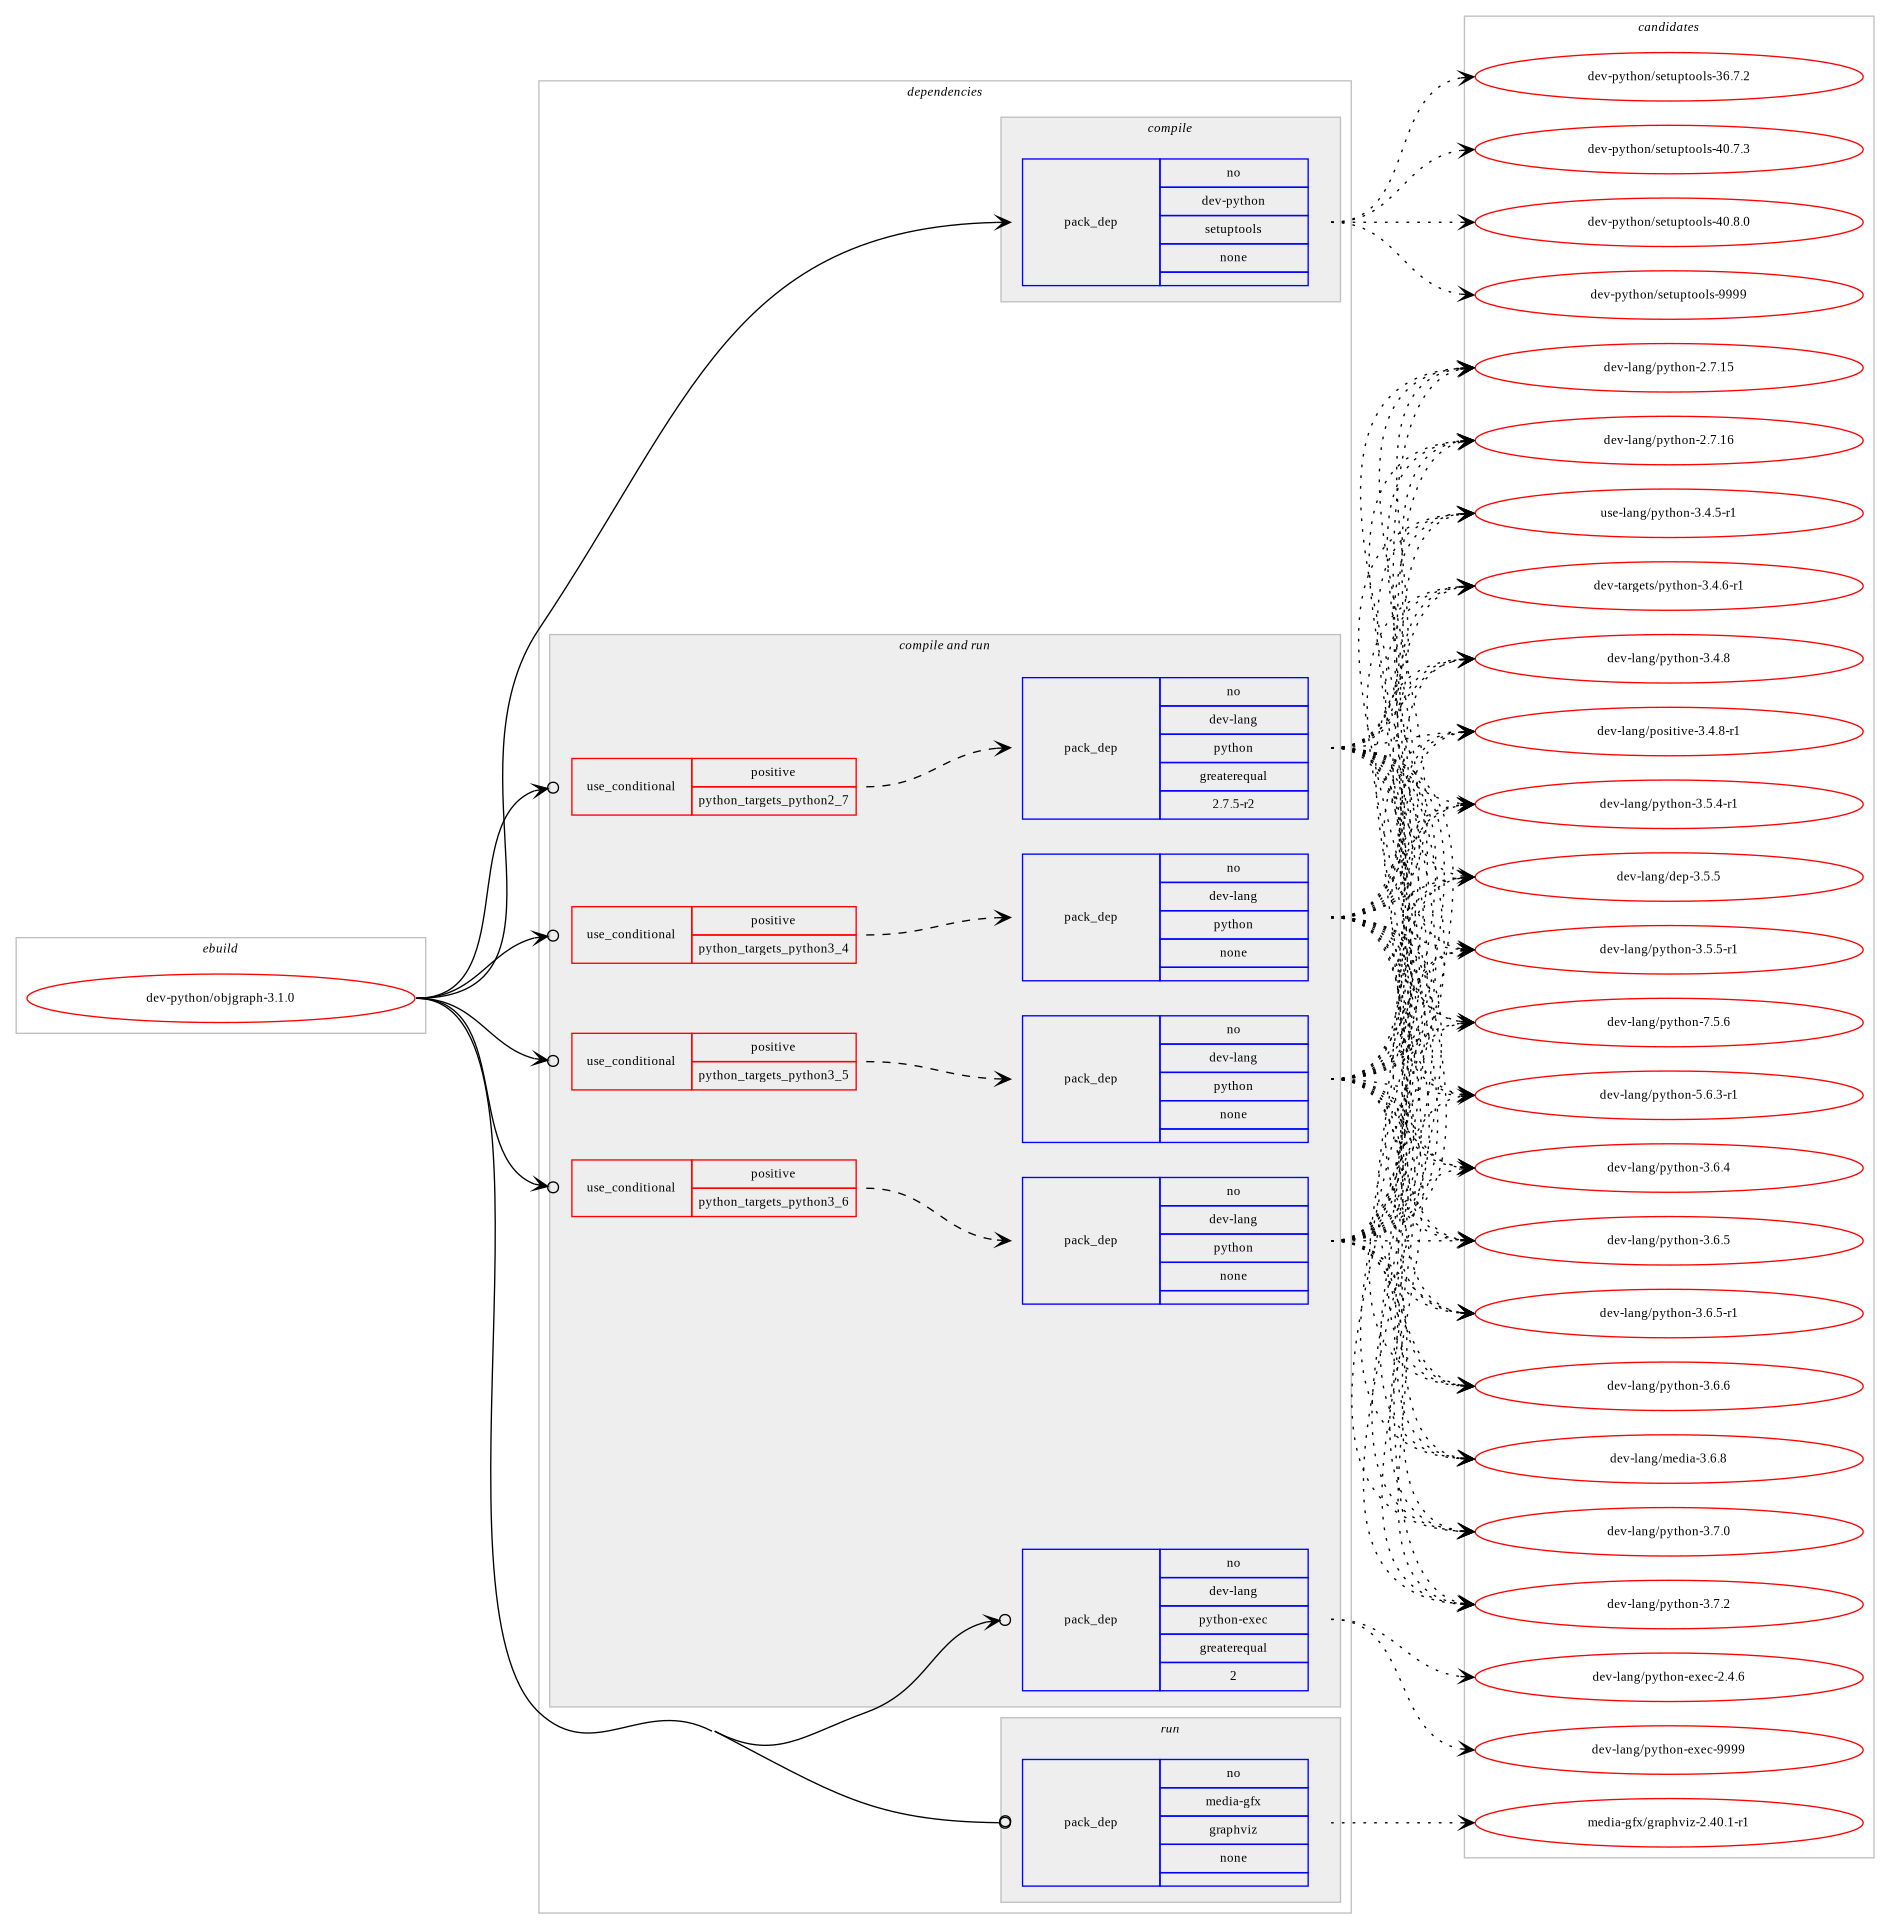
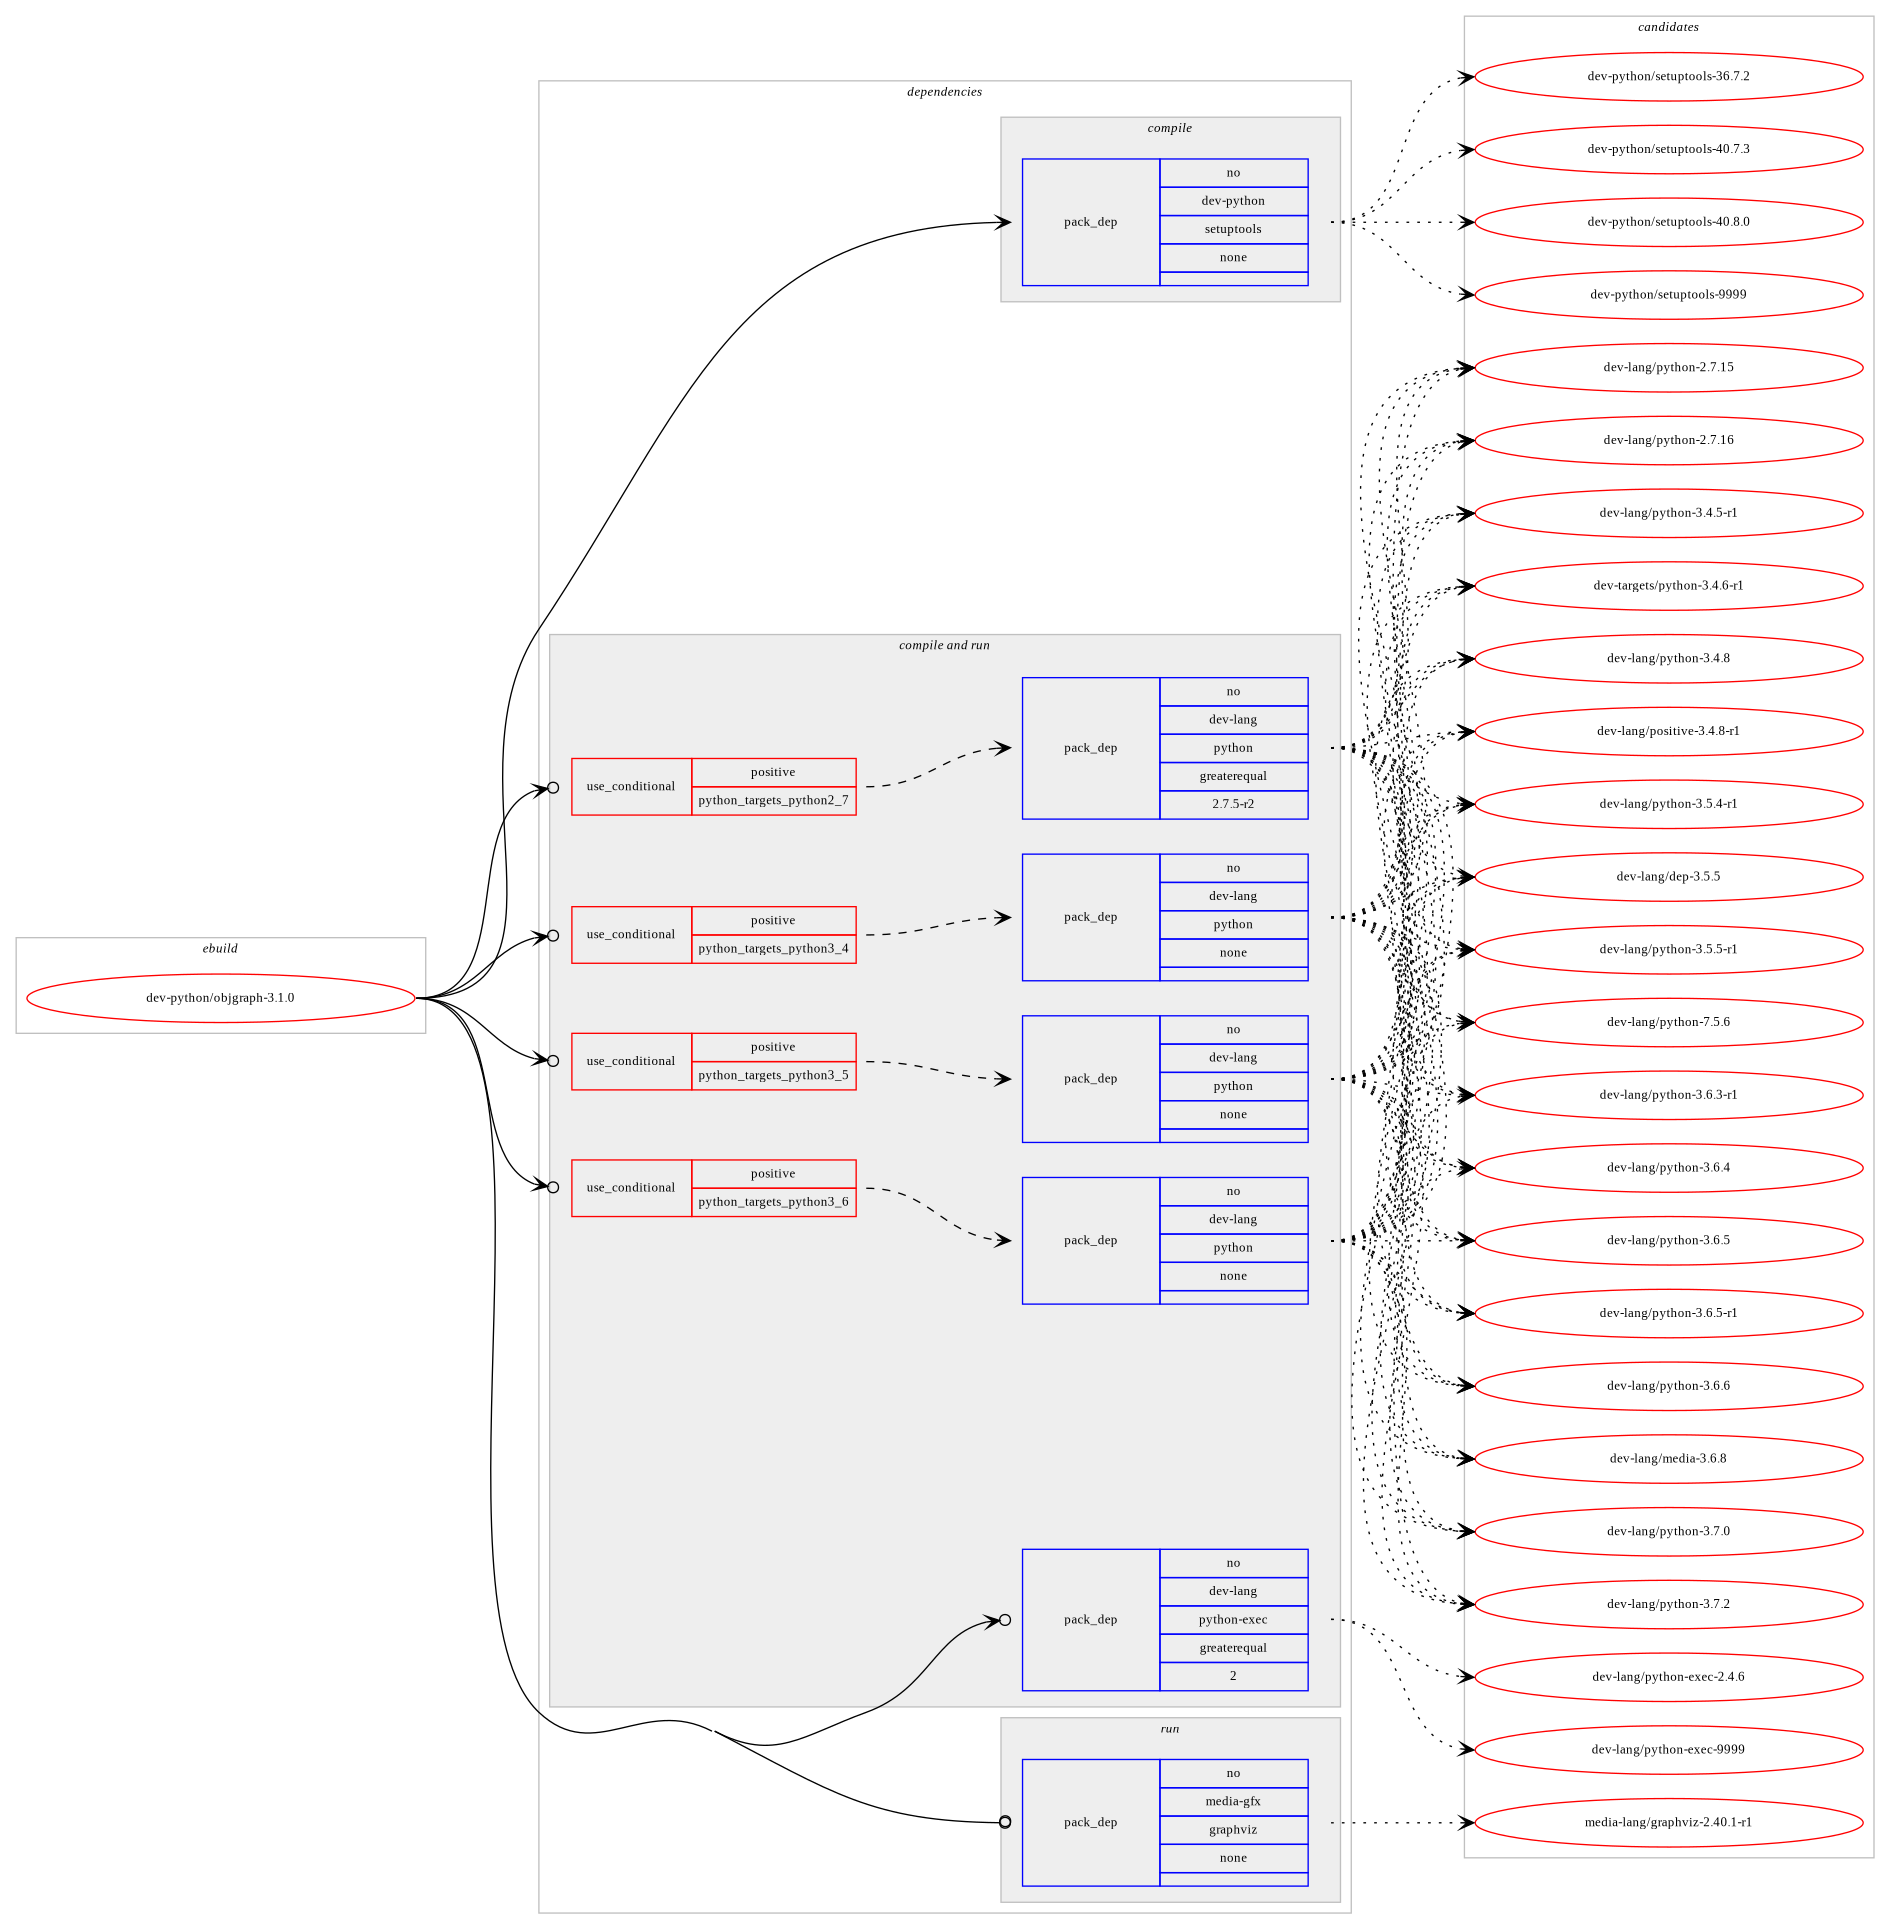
  digraph {
    compound=true
    concentrate=true
    fontname="Liberation Serif"
    fontsize=10
    newrank=true
    rankdir=LR
    ranksep=1.5
    node [color=red fontname="Liberation Serif" fontsize=10]
    edge [arrowhead=vee fontname="Liberation Serif" headport=w style=dotted tailport=e weight=100]
    n1 [label="dev-python/objgraph-3.1.0" width=4]
    n2 [color=blue label=<<TABLE BORDER="0" CELLBORDER="1" CELLSPACING="0" CELLPADDING="4" WIDTH="220"><TR><TD ROWSPAN="6" CELLPADDING="30">pack_dep</TD></TR><TR><TD WIDTH="110">no</TD></TR><TR><TD>dev-python</TD></TR><TR><TD>setuptools</TD></TR><TR><TD>none</TD></TR><TR><TD></TD></TR></TABLE>> shape=none]
    n3 [color=blue label=<<TABLE BORDER="0" CELLBORDER="1" CELLSPACING="0" CELLPADDING="4" WIDTH="220"><TR><TD ROWSPAN="6" CELLPADDING="30">pack_dep</TD></TR><TR><TD WIDTH="110">no</TD></TR><TR><TD>dev-lang</TD></TR><TR><TD>python</TD></TR><TR><TD>greaterequal</TD></TR><TR><TD>2.7.5-r2</TD></TR></TABLE>> shape=none]
    n4 [label=<<TABLE BORDER="0" CELLBORDER="1" CELLSPACING="0" CELLPADDING="4"><TR><TD ROWSPAN="3" CELLPADDING="10">use_conditional</TD></TR><TR><TD>positive</TD></TR><TR><TD>python_targets_python2_7</TD></TR></TABLE>> shape=none]
    n5 [color=blue label=<<TABLE BORDER="0" CELLBORDER="1" CELLSPACING="0" CELLPADDING="4" WIDTH="220"><TR><TD ROWSPAN="6" CELLPADDING="30">pack_dep</TD></TR><TR><TD WIDTH="110">no</TD></TR><TR><TD>dev-lang</TD></TR><TR><TD>python</TD></TR><TR><TD>none</TD></TR><TR><TD></TD></TR></TABLE>> shape=none]
    n6 [label=<<TABLE BORDER="0" CELLBORDER="1" CELLSPACING="0" CELLPADDING="4"><TR><TD ROWSPAN="3" CELLPADDING="10">use_conditional</TD></TR><TR><TD>positive</TD></TR><TR><TD>python_targets_python3_4</TD></TR></TABLE>> shape=none]
    n7 [color=blue label=<<TABLE BORDER="0" CELLBORDER="1" CELLSPACING="0" CELLPADDING="4" WIDTH="220"><TR><TD ROWSPAN="6" CELLPADDING="30">pack_dep</TD></TR><TR><TD WIDTH="110">no</TD></TR><TR><TD>dev-lang</TD></TR><TR><TD>python</TD></TR><TR><TD>none</TD></TR><TR><TD></TD></TR></TABLE>> shape=none]
    n8 [label=<<TABLE BORDER="0" CELLBORDER="1" CELLSPACING="0" CELLPADDING="4"><TR><TD ROWSPAN="3" CELLPADDING="10">use_conditional</TD></TR><TR><TD>positive</TD></TR><TR><TD>python_targets_python3_5</TD></TR></TABLE>> shape=none]
    n9 [color=blue label=<<TABLE BORDER="0" CELLBORDER="1" CELLSPACING="0" CELLPADDING="4" WIDTH="220"><TR><TD ROWSPAN="6" CELLPADDING="30">pack_dep</TD></TR><TR><TD WIDTH="110">no</TD></TR><TR><TD>dev-lang</TD></TR><TR><TD>python</TD></TR><TR><TD>none</TD></TR><TR><TD></TD></TR></TABLE>> shape=none]
    n10 [label=<<TABLE BORDER="0" CELLBORDER="1" CELLSPACING="0" CELLPADDING="4"><TR><TD ROWSPAN="3" CELLPADDING="10">use_conditional</TD></TR><TR><TD>positive</TD></TR><TR><TD>python_targets_python3_6</TD></TR></TABLE>> shape=none]
    n11 [color=blue label=<<TABLE BORDER="0" CELLBORDER="1" CELLSPACING="0" CELLPADDING="4" WIDTH="220"><TR><TD ROWSPAN="6" CELLPADDING="30">pack_dep</TD></TR><TR><TD WIDTH="110">no</TD></TR><TR><TD>dev-lang</TD></TR><TR><TD>python-exec</TD></TR><TR><TD>greaterequal</TD></TR><TR><TD>2</TD></TR></TABLE>> shape=none]
    n12 [color=blue label=<<TABLE BORDER="0" CELLBORDER="1" CELLSPACING="0" CELLPADDING="4" WIDTH="220"><TR><TD ROWSPAN="6" CELLPADDING="30">pack_dep</TD></TR><TR><TD WIDTH="110">no</TD></TR><TR><TD>media-gfx</TD></TR><TR><TD>graphviz</TD></TR><TR><TD>none</TD></TR><TR><TD></TD></TR></TABLE>> shape=none]
    n13 [label="dev-python/setuptools-36.7.2" width=4]
    n14 [label="dev-python/setuptools-40.7.3" width=4]
    n15 [label="dev-python/setuptools-40.8.0" width=4]
    n16 [label="dev-python/setuptools-9999" width=4]
    n17 [label="dev-lang/python-2.7.15" width=4]
    n18 [label="dev-lang/python-2.7.16" width=4]
-   n19 [label="use-lang/python-3.4.5-r1" width=4]
+   n19 [label="dev-lang/python-3.4.5-r1" width=4]
    n20 [label="dev-targets/python-3.4.6-r1" width=4]
    n21 [label="dev-lang/python-3.4.8" width=4]
    n22 [label="dev-lang/positive-3.4.8-r1" width=4]
    n23 [label="dev-lang/python-3.5.4-r1" width=4]
    n24 [label="dev-lang/dep-3.5.5" width=4]
    n25 [label="dev-lang/python-3.5.5-r1" width=4]
    n26 [label="dev-lang/python-7.5.6" width=4]
-   n27 [label="dev-lang/python-5.6.3-r1" width=4]
+   n27 [label="dev-lang/python-3.6.3-r1" width=4]
    n28 [label="dev-lang/python-3.6.4" width=4]
    n29 [label="dev-lang/python-3.6.5" width=4]
    n30 [label="dev-lang/python-3.6.5-r1" width=4]
    n31 [label="dev-lang/python-3.6.6" width=4]
    n32 [label="dev-lang/media-3.6.8" width=4]
    n33 [label="dev-lang/python-3.7.0" width=4]
    n34 [label="dev-lang/python-3.7.2" width=4]
    n35 [label="dev-lang/python-exec-2.4.6" width=4]
    n36 [label="dev-lang/python-exec-9999" width=4]
-   n37 [label="media-gfx/graphviz-2.40.1-r1" width=4]
+   n37 [label="media-lang/graphviz-2.40.1-r1" width=4]
    subgraph cluster_1 {
      color=gray
      label=<<i>ebuild</i>>
      rank=same
      n1
    }
    subgraph cluster_2 {
      color=gray
      label=<<i>dependencies</i>>
      subgraph cluster_3 {
        color=gray
        fillcolor="#eeeeee"
        label=<<i>compile</i>>
        style=filled
        subgraph sub_4 {
          color=gray
          fillcolor="#eeeeee"
          label=<<i>compile</i>>
          style=filled
          n2
        }
      }
      subgraph cluster_5 {
        color=gray
        fillcolor="#eeeeee"
        label=<<i>compile and run</i>>
        style=filled
        subgraph sub_6 {
          color=gray
          fillcolor="#eeeeee"
          label=<<i>compile and run</i>>
          style=filled
          n4
          subgraph sub_7 {
            color=gray
            fillcolor="#eeeeee"
            label=<<i>compile and run</i>>
            style=filled
            n3
          }
        }
        subgraph sub_8 {
          color=gray
          fillcolor="#eeeeee"
          label=<<i>compile and run</i>>
          style=filled
          n6
          subgraph sub_9 {
            color=gray
            fillcolor="#eeeeee"
            label=<<i>compile and run</i>>
            style=filled
            n5
          }
        }
        subgraph sub_10 {
          color=gray
          fillcolor="#eeeeee"
          label=<<i>compile and run</i>>
          style=filled
          n8
          subgraph sub_11 {
            color=gray
            fillcolor="#eeeeee"
            label=<<i>compile and run</i>>
            style=filled
            n7
          }
        }
        subgraph sub_12 {
          color=gray
          fillcolor="#eeeeee"
          label=<<i>compile and run</i>>
          style=filled
          n10
          subgraph sub_13 {
            color=gray
            fillcolor="#eeeeee"
            label=<<i>compile and run</i>>
            style=filled
            n9
          }
        }
        subgraph sub_14 {
          color=gray
          fillcolor="#eeeeee"
          label=<<i>compile and run</i>>
          style=filled
          n11
        }
      }
      subgraph cluster_15 {
        color=gray
        fillcolor="#eeeeee"
        label=<<i>run</i>>
        style=filled
        subgraph sub_16 {
          color=gray
          fillcolor="#eeeeee"
          label=<<i>run</i>>
          style=filled
          n12
        }
      }
    }
    subgraph cluster_17 {
      color=gray
      label=<<i>candidates</i>>
      rank=same
      subgraph sub_18 {
        color=black
        label=<<i>candidates</i>>
        nodesep=1
        rank=same
        n13
        n14
        n15
        n16
      }
      subgraph sub_19 {
        color=black
        label=<<i>candidates</i>>
        nodesep=1
        rank=same
        n17
        n18
        n19
        n20
        n21
        n22
        n23
        n24
        n25
        n26
        n27
        n28
        n29
        n30
        n31
        n32
        n33
        n34
      }
      subgraph sub_20 {
        color=black
        label=<<i>candidates</i>>
        nodesep=1
        rank=same
        n17
        n18
        n19
        n20
        n21
        n22
        n23
        n24
        n25
        n26
        n27
        n28
        n29
        n30
        n31
        n32
        n33
        n34
      }
      subgraph sub_21 {
        color=black
        label=<<i>candidates</i>>
        nodesep=1
        rank=same
        n17
        n18
        n19
        n20
        n21
        n22
        n23
        n24
        n25
        n26
        n27
        n28
        n29
        n30
        n31
        n32
        n33
        n34
      }
      subgraph sub_22 {
        color=black
        label=<<i>candidates</i>>
        nodesep=1
        rank=same
        n17
        n18
        n19
        n20
        n21
        n22
        n23
        n24
        n25
        n26
        n27
        n28
        n29
        n30
        n31
        n32
        n33
        n34
      }
      subgraph sub_23 {
        color=black
        label=<<i>candidates</i>>
        nodesep=1
        rank=same
        n35
        n36
      }
      subgraph sub_24 {
        color=black
        label=<<i>candidates</i>>
        nodesep=1
        rank=same
        n37
      }
    }
    n1 -> n2 [style=solid weight=20]
    n1 -> n4 [arrowhead=odotvee style=solid weight=20]
    n1 -> n6 [arrowhead=odotvee style=solid weight=20]
    n1 -> n8 [arrowhead=odotvee style=solid weight=20]
    n1 -> n10 [arrowhead=odotvee style=solid weight=20]
    n1 -> n11 [arrowhead=odotvee style=solid weight=20]
    n1 -> n12 [arrowhead=odot style=solid weight=20]
    n2 -> n13
    n2 -> n14
    n2 -> n15
    n2 -> n16
    n3 -> n17
    n3 -> n18
    n3 -> n19
    n3 -> n20
    n3 -> n21
    n3 -> n22
    n3 -> n23
    n3 -> n24
    n3 -> n25
    n3 -> n26
    n3 -> n27
    n3 -> n28
    n3 -> n29
    n3 -> n30
    n3 -> n31
    n3 -> n32
    n3 -> n33
    n3 -> n34
    n4 -> n3 [style=dashed weight=20]
    n5 -> n17
    n5 -> n18
    n5 -> n19
    n5 -> n20
    n5 -> n21
    n5 -> n22
    n5 -> n23
    n5 -> n24
    n5 -> n25
    n5 -> n26
    n5 -> n27
    n5 -> n28
    n5 -> n29
    n5 -> n30
    n5 -> n31
    n5 -> n32
    n5 -> n33
    n5 -> n34
    n6 -> n5 [style=dashed weight=20]
    n7 -> n17
    n7 -> n18
    n7 -> n19
    n7 -> n20
    n7 -> n21
    n7 -> n22
    n7 -> n23
    n7 -> n24
    n7 -> n25
    n7 -> n26
    n7 -> n27
    n7 -> n28
    n7 -> n29
    n7 -> n30
    n7 -> n31
    n7 -> n32
    n7 -> n33
    n7 -> n34
    n8 -> n7 [style=dashed weight=20]
    n9 -> n17
    n9 -> n18
    n9 -> n19
    n9 -> n20
    n9 -> n21
    n9 -> n22
    n9 -> n23
    n9 -> n24
    n9 -> n25
    n9 -> n26
    n9 -> n27
    n9 -> n28
    n9 -> n29
    n9 -> n30
    n9 -> n31
    n9 -> n32
    n9 -> n33
    n9 -> n34
    n10 -> n9 [style=dashed weight=20]
    n11 -> n35
    n11 -> n36
    n12 -> n37
  }
